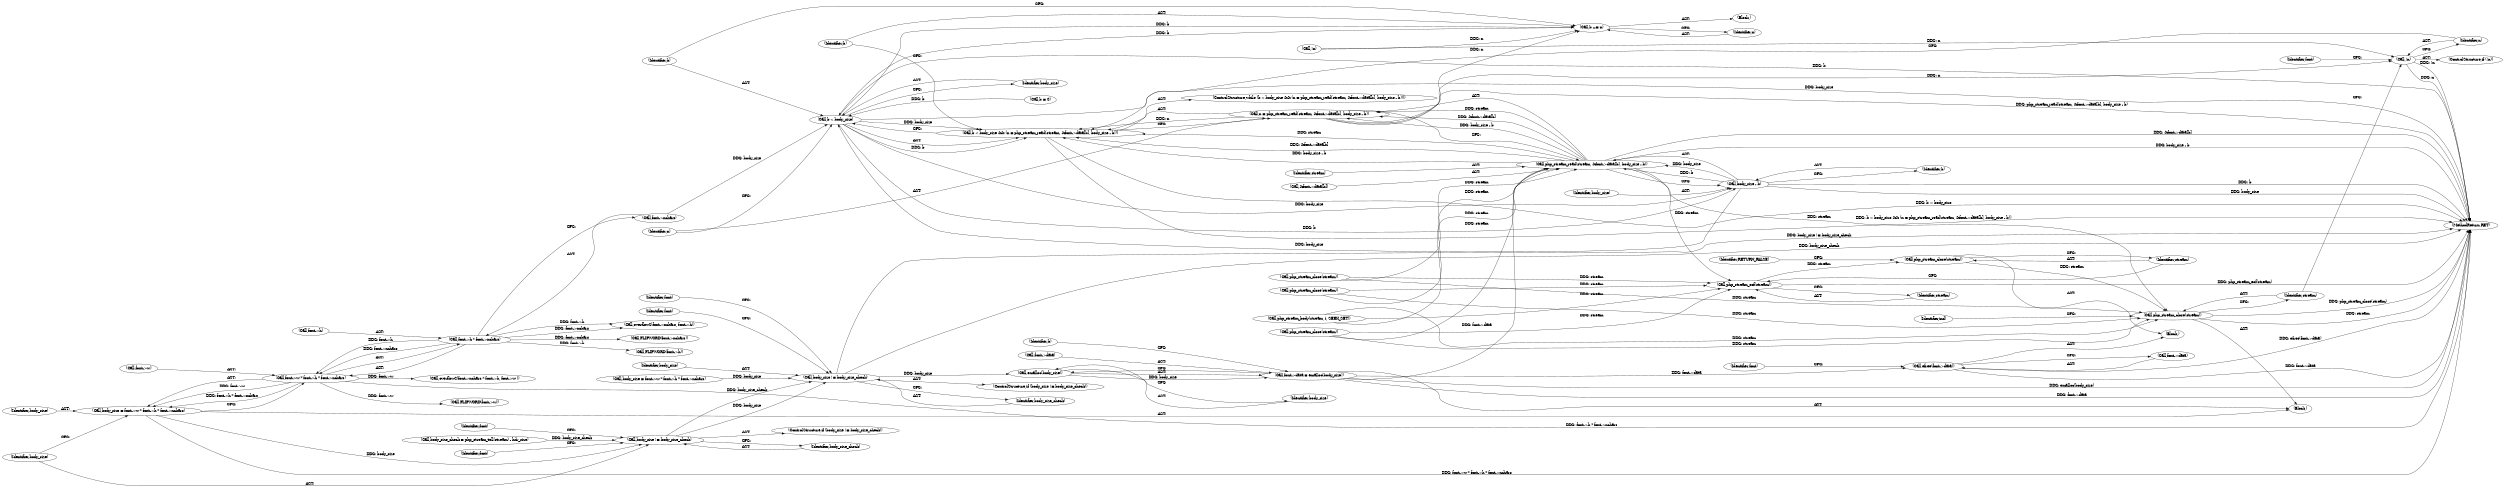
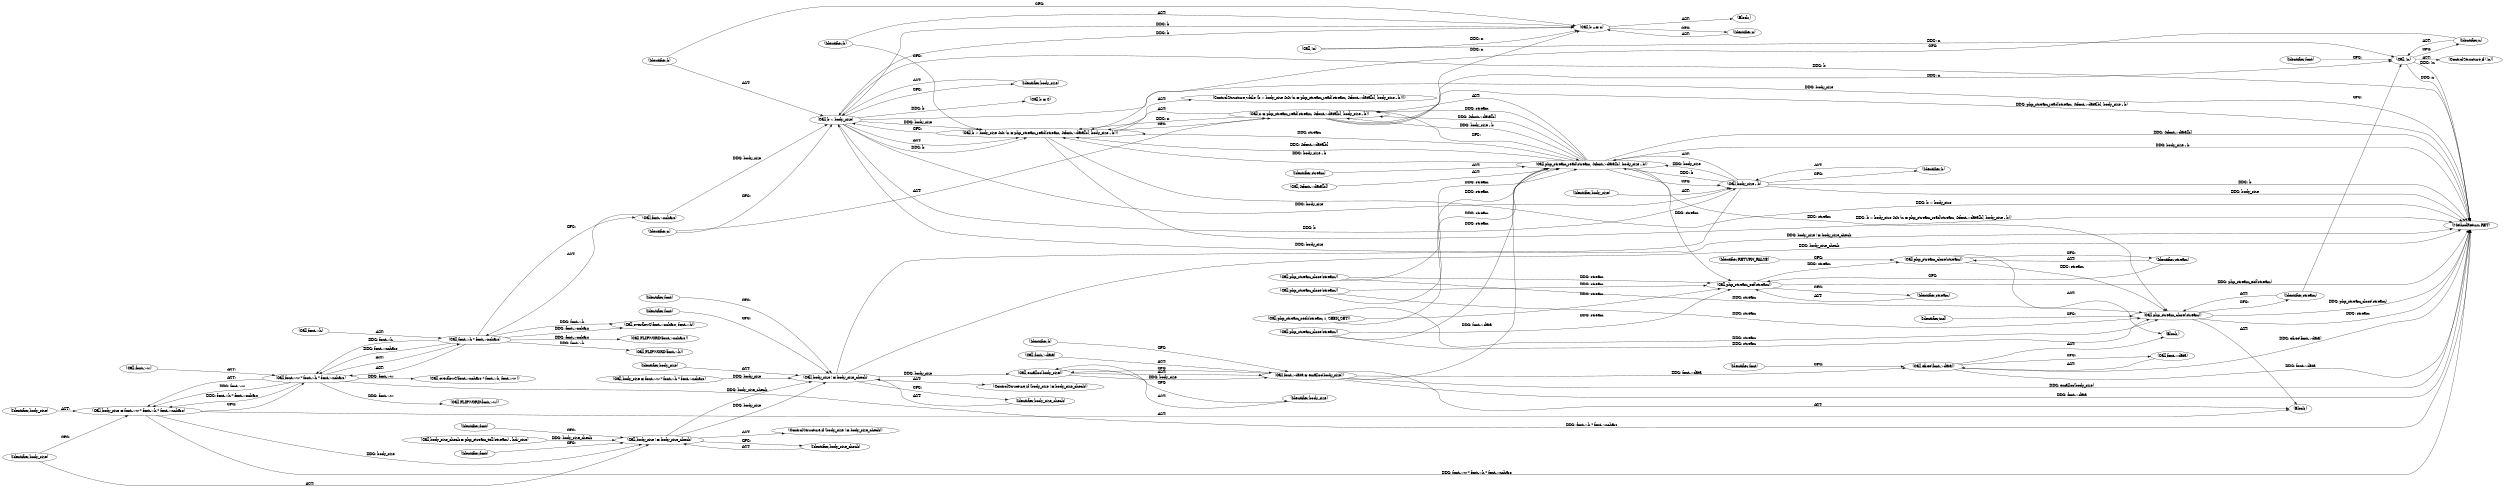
  digraph {
    rankdir=LR
    n1 [label="(Call,body_size = font->w * font->h * font->nchars)"]
    n2 [label="(Call,font->w * font->h * font->nchars)"]
    n3 [label="(Call,body_size != body_size_check)"]
    n4 [label="(Block,)"]
    n5 [label="(MethodReturn,RET)"]
    n6 [label="(Call,font->h * font->nchars)"]
    n7 [label="(Call,overflow2(font->nchars * font->h, font->w ))"]
    n8 [label="(Call,FLIPWORD(font->w))"]
    n9 [label="(Call,body_size != body_size_check)"]
    n10 [label="(ControlStructure,if (body_size != body_size_check))"]
    n11 [label="(Identifier,body_size_check)"]
    n12 [label="(Call,FLIPWORD(font->h))"]
    n13 [label="(Call,overflow2(font->nchars, font->h))"]
    n14 [label="(Call,font->nchars)"]
    n15 [label="(Call,FLIPWORD(font->nchars))"]
    n16 [label="(Call,b < body_size)"]
    n17 [label="(Call,emalloc(body_size))"]
    n18 [label="(Identifier,body_size_check)"]
    n19 [label="(ControlStructure,if (body_size != body_size_check))"]
    n20 [label="(Call,font->data = emalloc(body_size))"]
    n21 [label="(Identifier,body_size)"]
    n22 [label="(Call,php_stream_read(stream, &font->data[b], body_size - b))"]
    n23 [label="(Call,efree(font->data))"]
    n24 [label="(Call,b < body_size && (n = php_stream_read(stream, &font->data[b], body_size - b)))"]
    n25 [label="(Call,body_size - b)"]
    n26 [label="(Call,b += n)"]
    n27 [label="(Identifier,body_size)"]
    n28 [label="(Call,n = php_stream_read(stream, &font->data[b], body_size - b))"]
    n29 [label="(Call,php_stream_eof(stream))"]
    n30 [label="(Call,php_stream_close(stream))"]
    n31 [label="(Block,)"]
    n32 [label="(Call,font->data)"]
    n33 [label="(ControlStructure,while (b < body_size && (n = php_stream_read(stream, &font->data[b], body_size - b))))"]
    n34 [label="(Call,!n)"]
    n35 [label="(Identifier,b)"]
    n36 [label="(Call,php_stream_close(stream))"]
    n37 [label="(Identifier,stream)"]
    n38 [label="(Identifier,stream)"]
    n39 [label="(Block,)"]
    n40 [label="(Identifier,n)"]
    n41 [label="(Identifier,n)"]
    n42 [label="(ControlStructure,if (!n))"]
    n43 [label="(Identifier,stream)"]
    n44 [label="(Call,font->h)"]
    n45 [label="(Identifier,font)"]
    n46 [label="(Identifier,stream)"]
    n47 [label="(Identifier,body_size)"]
    n48 [label="(Call,php_stream_close(stream))"]
    n49 [label="(Identifier,font)"]
    n50 [label="(Call,font->w)"]
    n51 [label="(Identifier,ind)"]
    n52 [label="(Identifier,body_size)"]
    n53 [label="(Identifier,font)"]
    n54 [label="(Call,body_size_check = php_stream_tell(stream) - hdr_size)"]
    n55 [label="(Identifier,b)"]
    n56 [label="(Identifier,body_size)"]
    n57 [label="(Identifier,n)"]
    n58 [label="(Call,php_stream_close(stream))"]
-   n59 [label="(Call,php_stream_body(stream, i, SEEK_SET))"]
+   n59 [label="(Call,php_stream_seek(stream, i, SEEK_SET))"]
    n60 [label="(Identifier,font)"]
    n61 [label="(Call,!n)"]
    n62 [label="(Identifier,font)"]
    n63 [label="(Call,font->data)"]
    n64 [label="(Call,&font->data[b])"]
    n65 [label="(Call,b = 0)"]
    n66 [label="(Identifier,font)"]
    n67 [label="(Call,body_size = font->w * font->h * font->nchars)"]
    n68 [label="(Identifier,b)"]
    n69 [label="(Identifier,RETURN_FALSE)"]
    n70 [label="(Identifier,b)"]
    n71 [label="(Identifier,body_size)"]
    n72 [label="(Call,php_stream_close(stream))"]
    n1 -> n2 [label="CFG: "]
    n1 -> n3 [label="DDG: body_size"]
    n1 -> n4 [label="AST: "]
    n1 -> n5 [label="DDG: font->w * font->h * font->nchars"]
    n2 -> n1 [label="AST: "]
    n2 -> n1 [label="DDG: font->w"]
    n2 -> n1 [label="DDG: font->h * font->nchars"]
    n2 -> n5 [label="DDG: font->h * font->nchars"]
    n2 -> n6 [label="AST: "]
    n2 -> n7 [label="DDG: font->w"]
    n2 -> n8 [label="DDG: font->w"]
    n3 -> n9 [label="DDG: body_size"]
    n3 -> n9 [label="DDG: body_size_check"]
    n3 -> n10 [label="AST: "]
    n3 -> n11 [label="CFG: "]
    n6 -> n2 [label="AST: "]
    n6 -> n2 [label="DDG: font->h"]
    n6 -> n2 [label="DDG: font->nchars"]
    n6 -> n12 [label="DDG: font->h"]
    n6 -> n13 [label="DDG: font->nchars"]
    n6 -> n13 [label="DDG: font->h"]
    n6 -> n14 [label="CFG: "]
    n6 -> n15 [label="DDG: font->nchars"]
    n9 -> n5 [label="DDG: body_size != body_size_check"]
    n9 -> n5 [label="DDG: body_size_check"]
    n9 -> n17 [label="DDG: body_size"]
    n9 -> n18 [label="CFG: "]
    n9 -> n19 [label="AST: "]
    n11 -> n3 [label="AST: "]
    n14 -> n6 [label="AST: "]
    n14 -> n16 [label="DDG: body_size"]
    n16 -> n5 [label="DDG: b"]
    n16 -> n5 [label="DDG: body_size"]
    n16 -> n24 [label="AST: "]
    n16 -> n24 [label="DDG: b"]
    n16 -> n24 [label="DDG: body_size"]
    n16 -> n25 [label="DDG: body_size"]
    n16 -> n25 [label="DDG: b"]
    n16 -> n26 [label="DDG: b"]
    n16 -> n27 [label="CFG: "]
    n17 -> n20 [label="AST: "]
    n17 -> n20 [label="DDG: body_size"]
    n17 -> n21 [label="CFG: "]
    n18 -> n9 [label="AST: "]
    n20 -> n4 [label="AST: "]
    n20 -> n5 [label="DDG: emalloc(body_size)"]
    n20 -> n5 [label="DDG: font->data"]
    n20 -> n17 [label="CFG: "]
    n20 -> n22 [label="DDG: font->data"]
    n20 -> n23 [label="DDG: font->data"]
    n21 -> n17 [label="AST: "]
    n22 -> n5 [label="DDG: body_size - b"]
    n22 -> n5 [label="DDG: &font->data[b]"]
    n22 -> n24 [label="DDG: stream"]
    n22 -> n24 [label="DDG: &font->data[b]"]
    n22 -> n24 [label="DDG: body_size - b"]
    n22 -> n25 [label="CFG: "]
    n22 -> n28 [label="AST: "]
    n22 -> n28 [label="DDG: stream"]
    n22 -> n28 [label="DDG: &font->data[b]"]
    n22 -> n28 [label="DDG: body_size - b"]
    n22 -> n29 [label="DDG: stream"]
    n22 -> n30 [label="DDG: stream"]
    n23 -> n5 [label="DDG: font->data"]
    n23 -> n5 [label="DDG: efree(font->data)"]
    n23 -> n31 [label="AST: "]
    n23 -> n32 [label="CFG: "]
    n24 -> n5 [label="DDG: b < body_size"]
    n24 -> n5 [label="DDG: b < body_size && (n = php_stream_read(stream, &font->data[b], body_size - b))"]
    n24 -> n16 [label="CFG: "]
    n24 -> n28 [label="CFG: "]
    n24 -> n33 [label="AST: "]
    n25 -> n5 [label="DDG: b"]
    n25 -> n5 [label="DDG: body_size"]
    n25 -> n16 [label="DDG: body_size"]
    n25 -> n22 [label="AST: "]
    n25 -> n22 [label="DDG: body_size"]
    n25 -> n22 [label="DDG: b"]
    n25 -> n35 [label="CFG: "]
    n26 -> n16 [label="DDG: b"]
    n26 -> n39 [label="AST: "]
    n26 -> n40 [label="CFG: "]
    n27 -> n16 [label="AST: "]
    n28 -> n5 [label="DDG: php_stream_read(stream, &font->data[b], body_size - b)"]
    n28 -> n22 [label="CFG: "]
    n28 -> n24 [label="AST: "]
    n28 -> n24 [label="DDG: n"]
    n28 -> n26 [label="DDG: n"]
    n28 -> n34 [label="DDG: n"]
    n29 -> n5 [label="DDG: php_stream_eof(stream)"]
    n29 -> n36 [label="DDG: stream"]
    n29 -> n37 [label="CFG: "]
    n30 -> n4 [label="AST: "]
    n30 -> n5 [label="DDG: php_stream_close(stream)"]
    n30 -> n5 [label="DDG: stream"]
    n30 -> n38 [label="CFG: "]
    n32 -> n23 [label="AST: "]
    n34 -> n5 [label="DDG: !n"]
    n34 -> n5 [label="DDG: n"]
    n34 -> n41 [label="CFG: "]
    n34 -> n42 [label="AST: "]
    n35 -> n25 [label="AST: "]
    n36 -> n30 [label="DDG: stream"]
    n36 -> n31 [label="AST: "]
    n36 -> n43 [label="CFG: "]
    n37 -> n29 [label="AST: "]
    n38 -> n30 [label="AST: "]
    n38 -> n34 [label="CFG: "]
    n40 -> n26 [label="AST: "]
    n41 -> n24 [label="CFG: "]
    n41 -> n34 [label="AST: "]
    n43 -> n29 [label="CFG: "]
    n43 -> n36 [label="AST: "]
    n44 -> n6 [label="AST: "]
    n45 -> n3 [label="CFG: "]
    n46 -> n22 [label="AST: "]
    n47 -> n1 [label="CFG: "]
    n47 -> n3 [label="AST: "]
    n48 -> n22 [label="DDG: stream"]
    n48 -> n29 [label="DDG: stream"]
    n48 -> n30 [label="DDG: stream"]
    n49 -> n9 [label="CFG: "]
    n50 -> n2 [label="AST: "]
    n51 -> n30 [label="CFG: "]
    n52 -> n1 [label="AST: "]
    n53 -> n9 [label="CFG: "]
    n54 -> n3 [label="DDG: body_size_check"]
    n55 -> n20 [label="CFG: "]
    n56 -> n9 [label="AST: "]
    n57 -> n16 [label="CFG: "]
    n57 -> n28 [label="AST: "]
    n58 -> n22 [label="DDG: stream"]
    n58 -> n29 [label="DDG: stream"]
    n58 -> n30 [label="DDG: stream"]
    n59 -> n22 [label="DDG: stream"]
    n59 -> n29 [label="DDG: stream"]
    n59 -> n30 [label="DDG: stream"]
    n60 -> n3 [label="CFG: "]
    n61 -> n26 [label="DDG: n"]
    n61 -> n34 [label="DDG: n"]
    n62 -> n34 [label="CFG: "]
    n63 -> n20 [label="AST: "]
    n64 -> n22 [label="AST: "]
-   n65 -> n16 [label="DDG: b"]
+   n16 -> n65 [label="DDG: b"]
    n66 -> n23 [label="CFG: "]
    n67 -> n9 [label="DDG: body_size"]
    n68 -> n16 [label="AST: "]
    n68 -> n26 [label="CFG: "]
    n69 -> n36 [label="CFG: "]
    n70 -> n24 [label="CFG: "]
    n70 -> n26 [label="AST: "]
    n71 -> n25 [label="AST: "]
    n72 -> n22 [label="DDG: stream"]
    n72 -> n29 [label="DDG: stream"]
    n72 -> n30 [label="DDG: stream"]
  }
